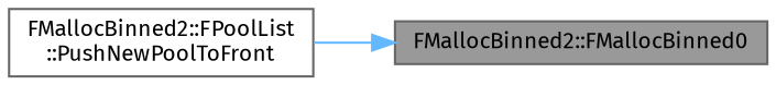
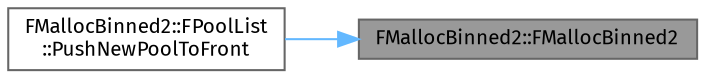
  digraph {
    rankdir=RL
    fontname="Fira Sans"
    node [fontname="Fira Sans" fontsize=10 shape=box style=filled]
-   n1 [color=gray40 fillcolor=grey60 fontcolor=black height=0.2 label="FMallocBinned2::FMallocBinned0" width=0.4]
+   n1 [color=gray40 fillcolor=grey60 fontcolor=black height=0.2 label="FMallocBinned2::FMallocBinned2" width=0.4]
    n2 [color=grey40 fillcolor=white height=0.2 label="FMallocBinned2::FPoolList\l::PushNewPoolToFront" width=0.4]
    n1 -> n2 [color=steelblue1 dir=back fontname="Fira Sans" fontsize=10 labelfontname=Helvetica labelfontsize=10 style=solid]
  }
